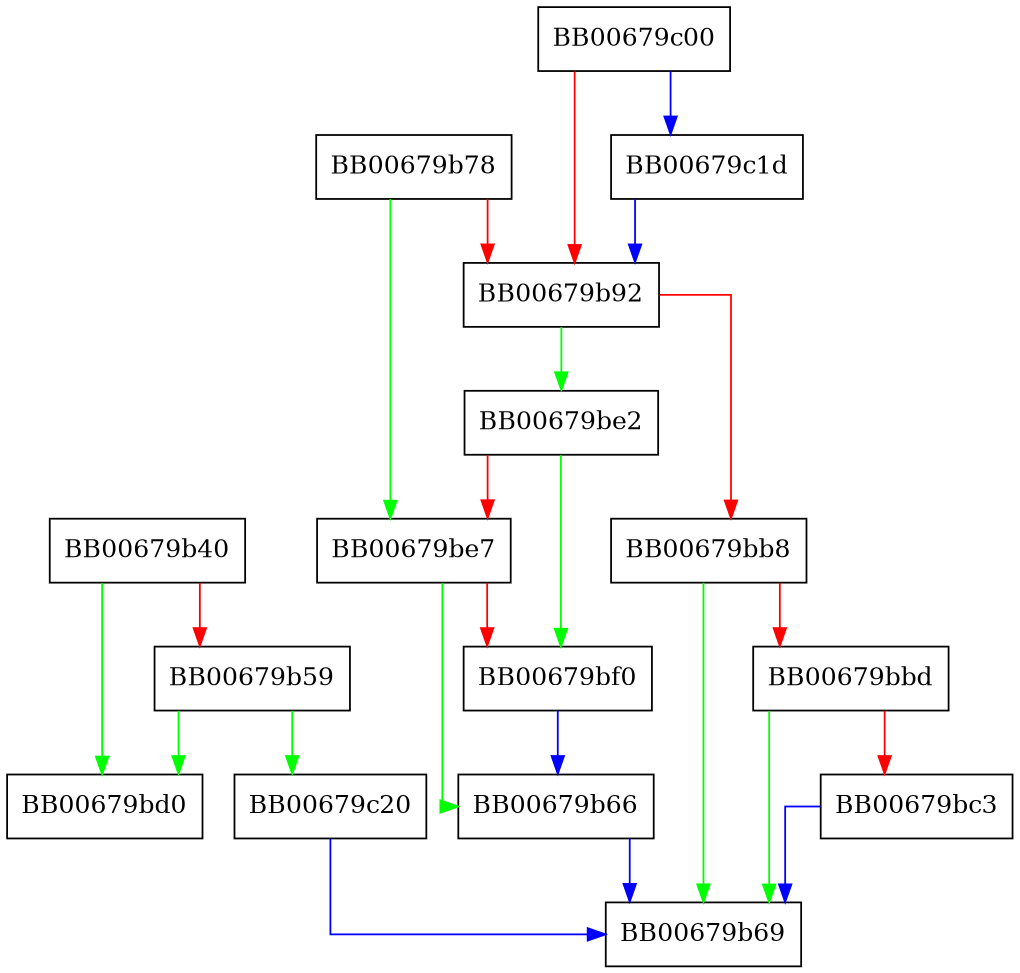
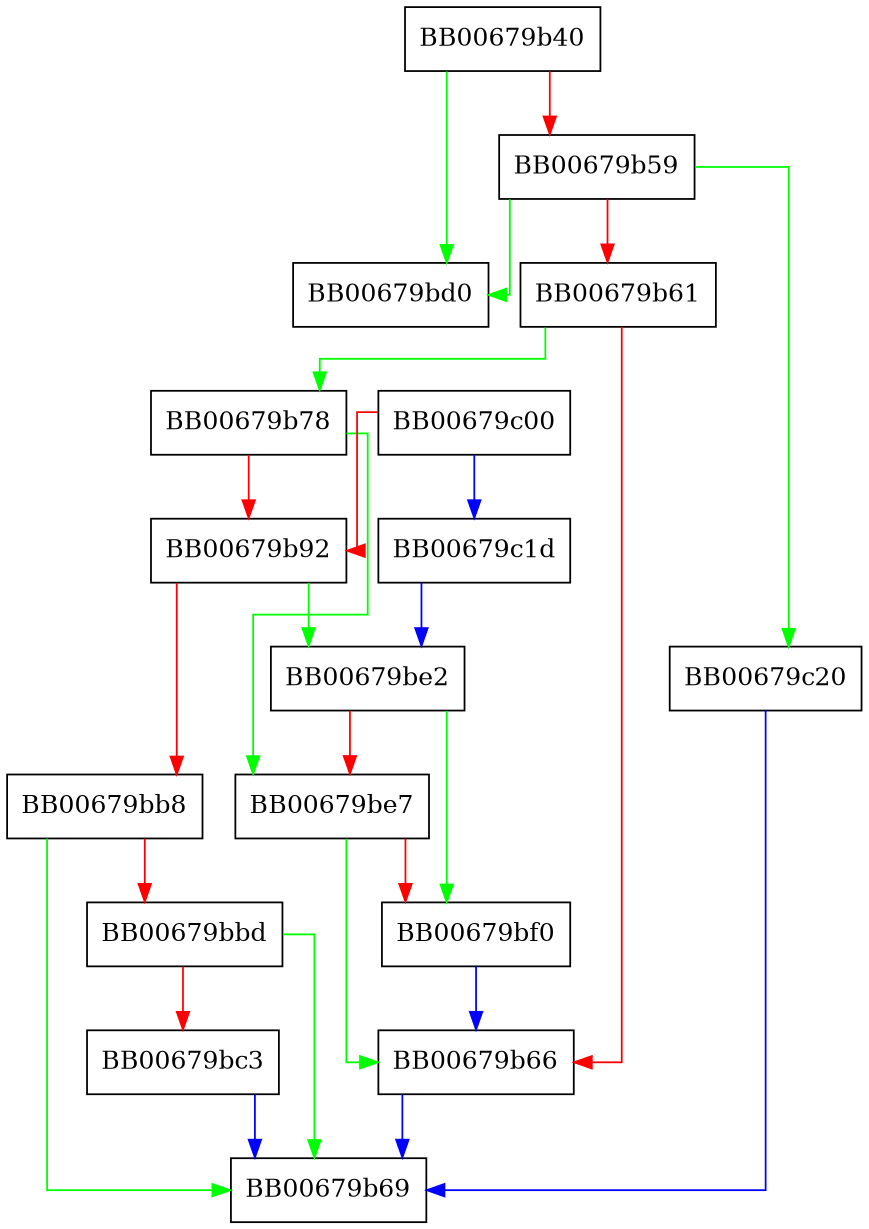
  digraph {
    splines=ortho
    node [shape=box]
    edge [color=green]
    BB00679b40
    BB00679bd0
    BB00679b59
    BB00679c20
+   BB00679b61
    BB00679b69
    BB00679b78
    BB00679b66
    BB00679be7
    BB00679b92
    BB00679bf0
    BB00679be2
    BB00679bb8
    BB00679bbd
    BB00679bc3
    BB00679c00
    BB00679c1d
    BB00679b40 -> BB00679bd0
    BB00679b40 -> BB00679b59 [color=red]
    BB00679b59 -> BB00679bd0
    BB00679b59 -> BB00679c20
+   BB00679b59 -> BB00679b61 [color=red]
    BB00679c20 -> BB00679b69 [color=blue]
+   BB00679b61 -> BB00679b78
+   BB00679b61 -> BB00679b66 [color=red]
    BB00679b78 -> BB00679be7
    BB00679b78 -> BB00679b92 [color=red]
    BB00679b66 -> BB00679b69 [color=blue]
    BB00679be7 -> BB00679b66
    BB00679be7 -> BB00679bf0 [color=red]
    BB00679b92 -> BB00679be2
    BB00679b92 -> BB00679bb8 [color=red]
    BB00679bf0 -> BB00679b66 [color=blue]
    BB00679be2 -> BB00679be7 [color=red]
    BB00679be2 -> BB00679bf0
    BB00679bb8 -> BB00679b69
    BB00679bb8 -> BB00679bbd [color=red]
    BB00679bbd -> BB00679b69
    BB00679bbd -> BB00679bc3 [color=red]
    BB00679bc3 -> BB00679b69 [color=blue]
    BB00679c00 -> BB00679b92 [color=red]
    BB00679c00 -> BB00679c1d [color=blue]
-   BB00679c1d -> BB00679b92 [color=blue]
+   BB00679c1d -> BB00679be2 [color=blue]
  }
